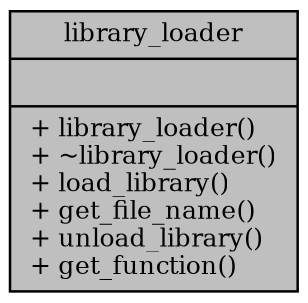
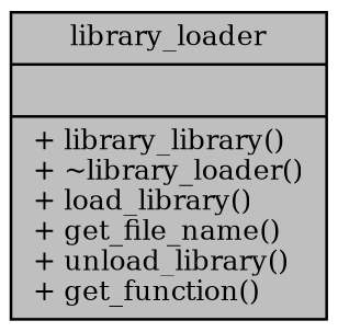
  digraph {
    fontname="DejaVu Serif"
-   n1 [color=black fillcolor=grey75 fontcolor=black fontname="DejaVu Serif" fontsize=10 height=0.2 label="{library_loader\n||+ library_loader()\l+ ~library_loader()\l+ load_library()\l+ get_file_name()\l+ unload_library()\l+ get_function()\l}" shape=record style=filled width=0.4]
+   n1 [color=black fillcolor=grey75 fontcolor=black fontname="DejaVu Serif" fontsize=10 height=0.2 label="{library_loader\n||+ library_library()\l+ ~library_loader()\l+ load_library()\l+ get_file_name()\l+ unload_library()\l+ get_function()\l}" shape=record style=filled width=0.4]
  }
